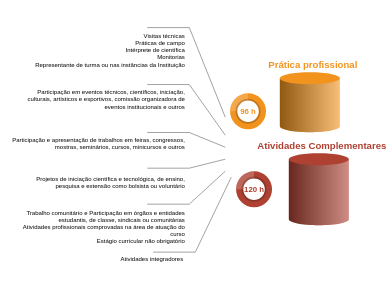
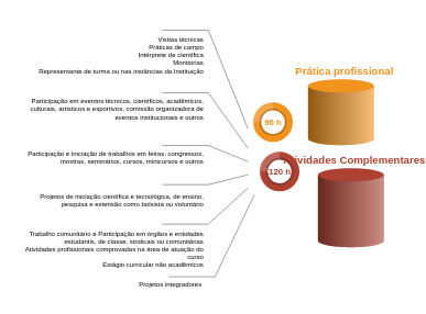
  <mxCell id="0" />
  <mxCell id="1" parent="0" />
  <mxCell id="2" value="Atividades Complementares" style="verticalLabelPosition=top;verticalAlign=bottom;html=1;shape=mxgraph.infographic.cylinder;fillColor=#AE4132;strokeColor=none;shadow=0;align=center;labelPosition=center;spacingLeft=10;fontStyle=1;fontColor=#AE4132;fontSize=16;" vertex="1" parent="1"><mxGeometry x="481" y="255" width="100" height="120" as="geometry" /></mxCell>
  <mxCell id="3" value="Prática profissional" style="verticalLabelPosition=top;verticalAlign=bottom;html=1;shape=mxgraph.infographic.cylinder;fillColor=#F2931E;strokeColor=none;shadow=0;align=center;labelPosition=center;spacingLeft=10;fontStyle=1;fontColor=#F2931E;fontSize=16;" vertex="1" parent="1"><mxGeometry x="466" y="120" width="100" height="100" as="geometry" /></mxCell>
  <mxCell id="4" value="96 h" style="verticalLabelPosition=middle;verticalAlign=middle;html=1;html=1;shape=mxgraph.infographic.partConcEllipse;fillColor=#F2931E;strokeColor=none;startAngle=0;endAngle=0.75;arcWidth=0.4;fontSize=13;fontColor=#F2931E;align=center;fontStyle=1;" vertex="1" parent="1"><mxGeometry x="383" y="155" width="60" height="60" as="geometry" /></mxCell>
- <mxCell id="5" value="120 h" style="verticalLabelPosition=middle;verticalAlign=middle;html=1;html=1;shape=mxgraph.infographic.partConcEllipse;fillColor=#AE4132;strokeColor=none;startAngle=0;endAngle=0.75;arcWidth=0.4;fontSize=13;fontColor=#AE4132;align=center;fontStyle=1;" vertex="1" parent="1"><mxGeometry x="393" y="285" width="60" height="60" as="geometry" /></mxCell>
+ <mxCell id="5" value="120 h" style="verticalLabelPosition=middle;verticalAlign=middle;html=1;html=1;shape=mxgraph.infographic.partConcEllipse;fillColor=#AE4132;strokeColor=none;startAngle=0;endAngle=0.75;arcWidth=0.4;fontSize=13;fontColor=#AE4132;align=center;fontStyle=1;" vertex="1" parent="1"><mxGeometry x="393" y="230" width="60" height="60" as="geometry" /></mxCell>
  <mxCell id="6" value="" style="strokeWidth=1;shadow=0;dashed=0;align=center;html=1;shape=mxgraph.mockup.text.callout;linkText=;textSize=17;textColor=#666666;callDir=NW;callStyle=line;fontSize=17;fontColor=#10739E;align=left;verticalAlign=top;strokeColor=#666666;fillColor=#4D9900;flipV=0;fontStyle=1;" vertex="1" parent="1"><mxGeometry x="245" y="20" width="130" height="175" as="geometry" /></mxCell>
  <mxCell id="7" value="" style="strokeWidth=1;shadow=0;dashed=0;align=center;html=1;shape=mxgraph.mockup.text.callout;linkText=;textSize=17;textColor=#666666;callDir=NW;callStyle=line;fontSize=17;fontColor=#F2931E;align=left;verticalAlign=top;strokeColor=#666666;fillColor=#4D9900;flipV=0;fontStyle=1;" vertex="1" parent="1"><mxGeometry x="245" y="115" width="130" height="110" as="geometry" /></mxCell>
  <mxCell id="8" value="" style="strokeWidth=1;shadow=0;dashed=0;align=center;html=1;shape=mxgraph.mockup.text.callout;linkText=;textSize=17;textColor=#666666;callDir=NW;callStyle=line;fontSize=17;fontColor=#AE4132;align=left;verticalAlign=top;strokeColor=#666666;fillColor=#4D9900;flipV=0;fontStyle=1;" vertex="1" parent="1"><mxGeometry x="245" y="195" width="130" height="50" as="geometry" /></mxCell>
  <mxCell id="9" value="" style="strokeWidth=1;shadow=0;dashed=0;align=center;html=1;shape=mxgraph.mockup.text.callout;linkText=;textSize=17;textColor=#666666;callDir=SW;callStyle=line;fontSize=17;fontColor=#23445D;align=left;verticalAlign=bottom;strokeColor=#666666;fillColor=#4D9900;flipV=0;fontStyle=1;" vertex="1" parent="1"><mxGeometry x="245" y="265" width="130" height="15" as="geometry" /></mxCell>
  <mxCell id="10" value="" style="strokeWidth=1;shadow=0;dashed=0;align=center;html=1;shape=mxgraph.mockup.text.callout;linkText=;textSize=17;textColor=#666666;callDir=SW;callStyle=line;fontSize=17;fontColor=#12AAB5;align=left;verticalAlign=bottom;strokeColor=#666666;fillColor=#4D9900;flipV=0;fontStyle=1;" vertex="1" parent="1"><mxGeometry x="245" y="285" width="130" height="55" as="geometry" /></mxCell>
  <mxCell id="11" value="&lt;div style=&quot;font-size: 10px;&quot;&gt;Visitas técnicas&lt;/div&gt;&lt;div style=&quot;font-size: 10px;&quot;&gt;Práticas de campo&lt;/div&gt;&lt;div style=&quot;font-size: 10px;&quot;&gt;Intérprete de científica&lt;/div&gt;&lt;div style=&quot;font-size: 10px;&quot;&gt;Monitorias&lt;/div&gt;&lt;div style=&quot;font-size: 10px;&quot;&gt;Representante de turma ou nas instâncias da Instituição&lt;/div&gt;" style="rounded=0;whiteSpace=wrap;shadow=0;strokeColor=none;strokeWidth=6;fillColor=none;fontSize=10;fontColor=#000000;align=right;html=1;" vertex="1" parent="1"><mxGeometry x="20" y="50" width="290" height="65" as="geometry" /></mxCell>
- <mxCell id="12" value="Participação em eventos técnicos, científicos, iniciação, culturais, artísticos e esportivos, comissão organizadora de eventos institucionais e outros" style="rounded=0;whiteSpace=wrap;shadow=0;strokeColor=none;strokeWidth=6;fillColor=none;fontSize=10;fontColor=#000000;align=right;html=1;" vertex="1" parent="1"><mxGeometry x="20" y="140" width="290" height="50" as="geometry" /></mxCell>
- <mxCell id="13" value="&lt;div style=&quot;font-size: 10px;&quot;&gt;Participação e apresentação de trabalhos em feiras, congressos, mostras, seminários, cursos, minicursos e outros&lt;/div&gt;&lt;div style=&quot;font-size: 10px;&quot;&gt;&lt;br style=&quot;font-size: 10px;&quot;&gt;&lt;/div&gt;" style="rounded=0;whiteSpace=wrap;shadow=0;strokeColor=none;strokeWidth=6;fillColor=none;fontSize=10;fontColor=#000000;align=right;html=1;" vertex="1" parent="1"><mxGeometry x="20" y="220" width="290" height="50" as="geometry" /></mxCell>
+ <mxCell id="12" value="Participação em eventos técnicos, científicos, acadêmicos, culturais, artísticos e esportivos, comissão organizadora de eventos institucionais e outros" style="rounded=0;whiteSpace=wrap;shadow=0;strokeColor=none;strokeWidth=6;fillColor=none;fontSize=10;fontColor=#000000;align=right;html=1;" vertex="1" parent="1"><mxGeometry x="20" y="140" width="290" height="50" as="geometry" /></mxCell>
+ <mxCell id="13" value="&lt;div style=&quot;font-size: 10px;&quot;&gt;Participação e iniciação de trabalhos em feiras, congressos, mostras, seminários, cursos, minicursos e outros&lt;/div&gt;&lt;div style=&quot;font-size: 10px;&quot;&gt;&lt;br style=&quot;font-size: 10px;&quot;&gt;&lt;/div&gt;" style="rounded=0;whiteSpace=wrap;shadow=0;strokeColor=none;strokeWidth=6;fillColor=none;fontSize=10;fontColor=#000000;align=right;html=1;" vertex="1" parent="1"><mxGeometry x="20" y="220" width="290" height="50" as="geometry" /></mxCell>
  <mxCell id="14" value="&lt;div style=&quot;font-size: 10px;&quot;&gt;Projetos de iniciação científica e tecnológica, de ensino, pesquisa e extensão como bolsista ou voluntário&lt;/div&gt;&lt;div style=&quot;font-size: 10px;&quot;&gt;&lt;br style=&quot;font-size: 10px;&quot;&gt;&lt;/div&gt;" style="rounded=0;whiteSpace=wrap;shadow=0;strokeColor=none;strokeWidth=6;fillColor=none;fontSize=10;fontColor=#000000;align=right;html=1;" vertex="1" parent="1"><mxGeometry x="20" y="285" width="290" height="50" as="geometry" /></mxCell>
- <mxCell id="15" value="&lt;span style=&quot;background-color: rgb(255 , 255 , 255) ; font-size: 10px&quot;&gt;&lt;font style=&quot;font-size: 10px&quot;&gt;&lt;div style=&quot;font-size: 10px&quot;&gt;Trabalho comunitário e Participação em órgãos e entidades estudantis, de classe, sindicais ou comunitárias&lt;/div&gt;&lt;div style=&quot;font-size: 10px&quot;&gt;Atividades profissionais comprovadas na área de atuação do curso&lt;/div&gt;&lt;div style=&quot;font-size: 10px&quot;&gt;Estágio curricular não obrigatório&lt;/div&gt;&lt;/font&gt;&lt;/span&gt;" style="rounded=0;whiteSpace=wrap;shadow=0;strokeColor=none;strokeWidth=6;fillColor=none;fontSize=10;fontColor=#000000;align=right;html=1;" vertex="1" parent="1"><mxGeometry x="20" y="345" width="290" height="65" as="geometry" /></mxCell>
+ <mxCell id="15" value="&lt;span style=&quot;background-color: rgb(255 , 255 , 255) ; font-size: 10px&quot;&gt;&lt;font style=&quot;font-size: 10px&quot;&gt;&lt;div style=&quot;font-size: 10px&quot;&gt;Trabalho comunitário e Participação em órgãos e entidades estudantis, de classe, sindicais ou comunitárias&lt;/div&gt;&lt;div style=&quot;font-size: 10px&quot;&gt;Atividades profissionais comprovadas na área de atuação do curso&lt;/div&gt;&lt;div style=&quot;font-size: 10px&quot;&gt;Estágio curricular não acadêmicos&lt;/div&gt;&lt;/font&gt;&lt;/span&gt;" style="rounded=0;whiteSpace=wrap;shadow=0;strokeColor=none;strokeWidth=6;fillColor=none;fontSize=10;fontColor=#000000;align=right;html=1;" vertex="1" parent="1"><mxGeometry x="20" y="345" width="290" height="65" as="geometry" /></mxCell>
  <mxCell id="16" value="" style="strokeWidth=1;shadow=0;dashed=0;align=center;html=1;shape=mxgraph.mockup.text.callout;linkText=;textSize=17;textColor=#666666;callDir=SW;callStyle=line;fontSize=17;fontColor=#12AAB5;align=left;verticalAlign=bottom;strokeColor=#666666;fillColor=#4D9900;flipV=0;fontStyle=1;" vertex="1" parent="1"><mxGeometry x="255" y="295" width="130" height="125" as="geometry" /></mxCell>
- <mxCell id="17" value="&lt;span style=&quot;background-color: rgb(255 , 255 , 255) ; font-size: 10px&quot;&gt;&lt;font style=&quot;font-size: 10px&quot;&gt;&lt;div style=&quot;font-size: 10px&quot;&gt;Atividades integradores&amp;nbsp;&lt;/div&gt;&lt;div style=&quot;font-size: 10px&quot;&gt;&lt;br&gt;&lt;/div&gt;&lt;/font&gt;&lt;/span&gt;" style="rounded=0;whiteSpace=wrap;shadow=0;strokeColor=none;strokeWidth=6;fillColor=none;fontSize=10;fontColor=#000000;align=right;html=1;" vertex="1" parent="1"><mxGeometry x="20" y="420" width="290" height="35" as="geometry" /></mxCell>
+ <mxCell id="17" value="&lt;span style=&quot;background-color: rgb(255 , 255 , 255) ; font-size: 10px&quot;&gt;&lt;font style=&quot;font-size: 10px&quot;&gt;&lt;div style=&quot;font-size: 10px&quot;&gt;Projetos integradores&amp;nbsp;&lt;/div&gt;&lt;div style=&quot;font-size: 10px&quot;&gt;&lt;br&gt;&lt;/div&gt;&lt;/font&gt;&lt;/span&gt;" style="rounded=0;whiteSpace=wrap;shadow=0;strokeColor=none;strokeWidth=6;fillColor=none;fontSize=10;fontColor=#000000;align=right;html=1;" vertex="1" parent="1"><mxGeometry x="20" y="420" width="290" height="35" as="geometry" /></mxCell>
